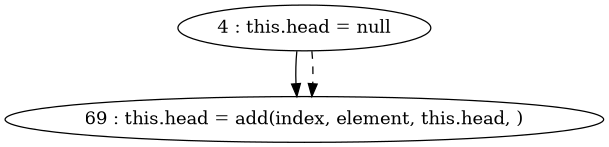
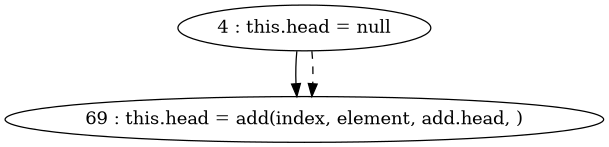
  digraph {
    "4 : this.head = null"
-   "69 : this.head = add(index, element, this.head, )"
+   "69 : this.head = add(index, element, this.head, )" [label="69 : this.head = add(index, element, add.head, )"]
    "4 : this.head = null" -> "69 : this.head = add(index, element, this.head, )"
    "4 : this.head = null" -> "69 : this.head = add(index, element, this.head, )" [style=dashed]
  }
